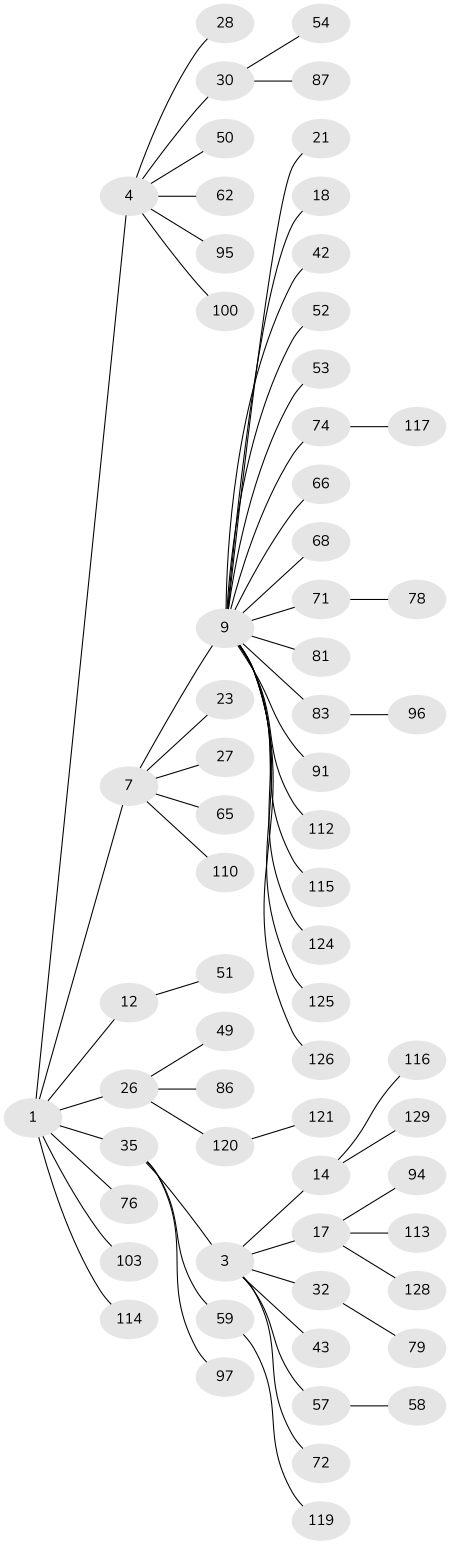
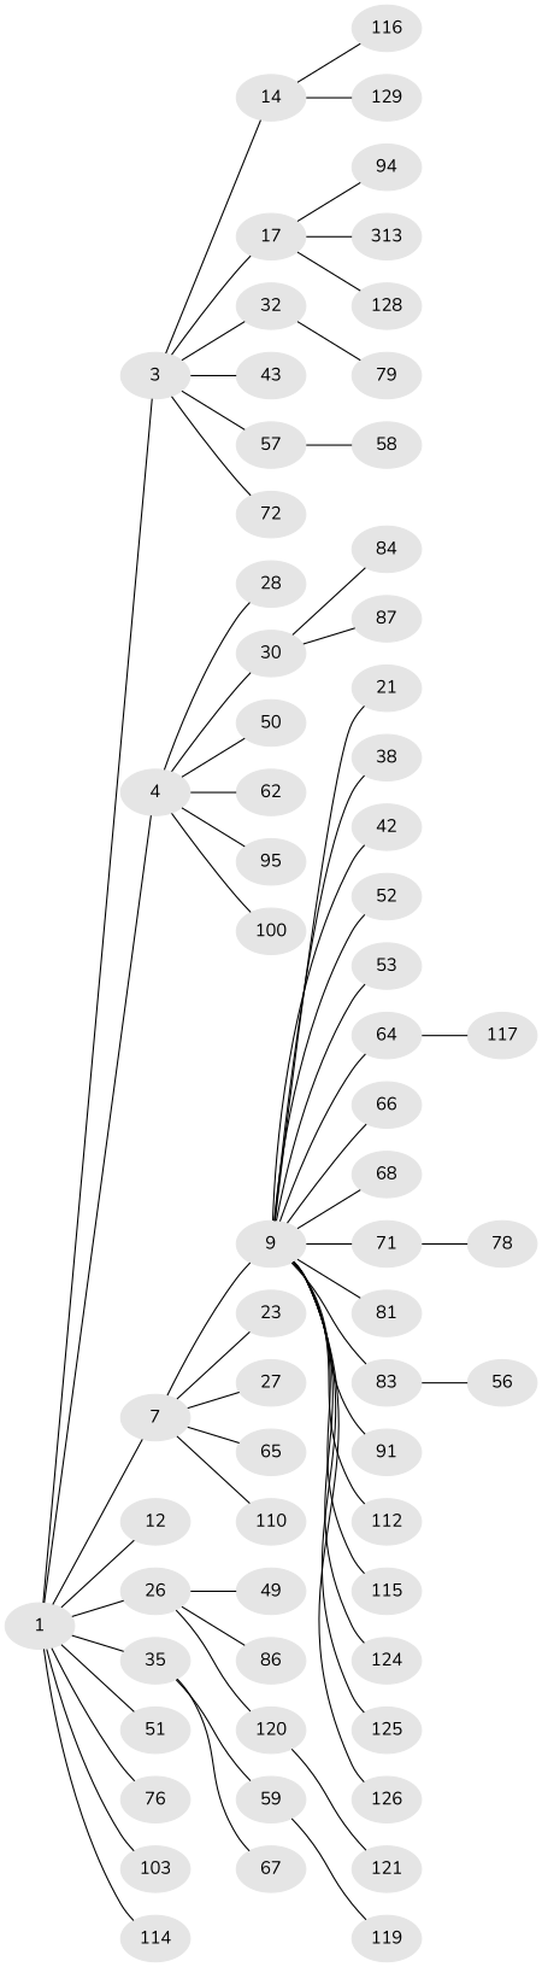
  graph {
    fontname=Nunito
    rankdir=LR
    node [color=gray90 fontname=Nunito style=filled]
    edge [fontname=Nunito]
    1 [super="+2+6"]
    3 [super="+11"]
    4 [super="+24+5"]
    7 [super="+8+20"]
    12 [super="+54"]
    26 [super="+29+31"]
    35 [super="+40+44"]
    51
    76
    103 [super="+104"]
    114
    14 [super="+41+98"]
    17 [super="+22"]
    32 [super="+45"]
    43 [super="+56"]
    57
    72
    28 [super="+91"]
    30 [super="+55"]
    50 [super="+122+108"]
    62 [super="+111"]
    95
    100
    9 [super="+18+13+15+19+69"]
    23
    27
    65
    110
    49
    86
    120
    59
-   67 [label=97]
+   67
    116
    129
    n36 [label=94]
-   113
+   113 [label=313]
    128
    79 [super="+107"]
    58 [super="+82"]
-   84 [label=54]
+   84
    87 [super="+94"]
    21 [super="+46"]
-   38 [label=18]
+   38
    42
    52 [super="+105"]
    53
-   64 [super="+92" label=74]
+   64 [super="+92"]
    66
    68
    71
    81
    83
    n54 [label=91 super="+101"]
    112 [super="+118"]
    115
    124
    125
    126
    117
    78
-   96
+   96 [label=56]
    121
    119 [super="+123"]
-   35 -- 3
+   1 -- 3
    1 -- 4
    1 -- 7
    1 -- 12
    1 -- 26
    1 -- 35
-   12 -- 51
+   1 -- 51
    1 -- 76
    1 -- 103
    1 -- 114
    3 -- 14
    3 -- 17
    3 -- 32
    3 -- 43
    3 -- 57
    3 -- 72
    4 -- 28
    4 -- 30
    4 -- 50
    4 -- 62
    4 -- 95
    4 -- 100
    7 -- 9
    7 -- 23
    7 -- 27
    7 -- 65
    7 -- 110
    26 -- 49
    26 -- 86
    26 -- 120
    35 -- 59
    35 -- 67
    14 -- 116
    14 -- 129
    17 -- n36
    17 -- 113
    17 -- 128
    32 -- 79
    57 -- 58
    30 -- 84
    30 -- 87
    9 -- 21
    9 -- 38
    9 -- 42
    9 -- 52
    9 -- 53
    9 -- 64
    9 -- 66
    9 -- 68
    9 -- 71
    9 -- 81
    9 -- 83
    9 -- n54
    9 -- 112
    9 -- 115
    9 -- 124
    9 -- 125
    9 -- 126
    120 -- 121
    59 -- 119
    64 -- 117
    71 -- 78
    83 -- 96
  }
